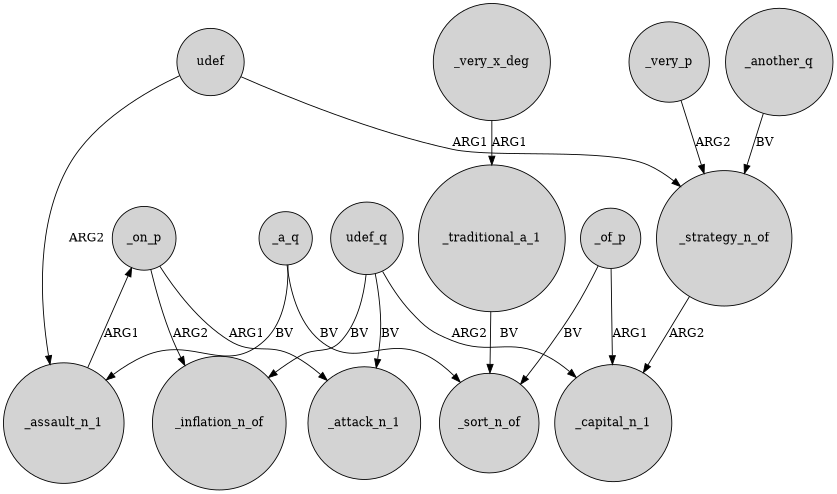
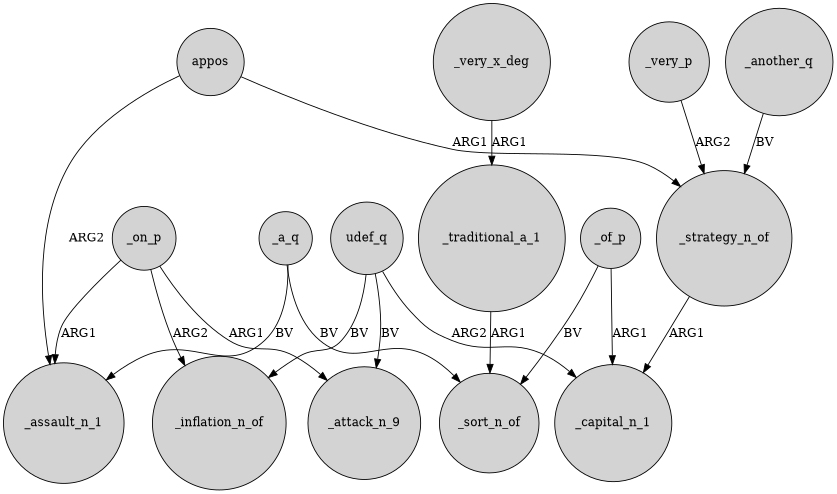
  digraph {
    node [shape=circle style=filled]
    _on_p
-   _attack_n_1
+   _attack_n_1 [label=_attack_n_9]
    _inflation_n_of
    _assault_n_1
    _traditional_a_1
    _sort_n_of
    udef_q
    _capital_n_1
    _strategy_n_of
    _of_p
-   appos [label=udef]
+   appos
    _very_x_deg
    n13 [label=_very_p]
    _another_q
    _a_q
    _on_p -> _attack_n_1 [label=ARG1]
    _on_p -> _inflation_n_of [label=ARG2]
-   _assault_n_1 -> _on_p [label=ARG1]
-   _traditional_a_1 -> _sort_n_of [label=BV]
+   _on_p -> _assault_n_1 [label=ARG1]
+   _traditional_a_1 -> _sort_n_of [label=ARG1]
    udef_q -> _attack_n_1 [label=BV]
    udef_q -> _inflation_n_of [label=BV]
    udef_q -> _capital_n_1 [label=ARG2]
-   _strategy_n_of -> _capital_n_1 [label=ARG2]
+   _strategy_n_of -> _capital_n_1 [label=ARG1]
    _of_p -> _sort_n_of [label=BV]
    _of_p -> _capital_n_1 [label=ARG1]
    appos -> _assault_n_1 [label=ARG2]
    appos -> _strategy_n_of [label=ARG1]
    _very_x_deg -> _traditional_a_1 [label=ARG1]
    n13 -> _strategy_n_of [label=ARG2]
    _another_q -> _strategy_n_of [label=BV]
    _a_q -> _assault_n_1 [label=BV]
    _a_q -> _sort_n_of [label=BV]
  }
